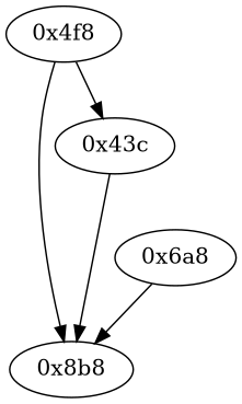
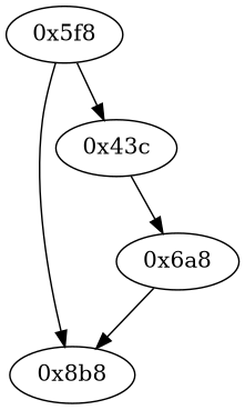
  strict digraph {
    "edge"="{}"
    file="/Users/mark/Documents/deobfus-2019-ccs/ALL-CFG/small-programs/1b-1-1-1-0-dc-0-0-0/1528_recovered.dot"
    "graph"="{u'file': u'/Users/mark/Documents/deobfus-2019-ccs/ALL-CFG/small-programs/1b-1-1-1-0-dc-0-0-0/1528_recovered.dot'}"
    "node"="{u'opcode': u''}"
    "0x8b8" [opcode="[u'mov', u'sub', u'pop']"]
    "0x6a8" [opcode="[u'ldr', u'ldr', u'ldr', u'ldr', u'mov', u'sub', u'cmp', u'mul', u'mov', u'mov', u'mvn', u'orr', u'cmn', u'mov', u'teq', u'mov', u'mov', u'cmn', u'mov', u'mov', u'b']"]
-   "0x5f8" [opcode="[u'push', u'add', u'sub', u'ldr', u'ldr', u'cmp', u'ldr', u'ldr', u'mvn', u'mov', u'ldr', u'str', u'ldr', u'str', u'ldr', u'ldr', u'ldr', u'add', u'str', u'ldr', u'add', u'str', u'b']" label="0x4f8"]
+   "0x5f8" [opcode="[u'push', u'add', u'sub', u'ldr', u'ldr', u'cmp', u'ldr', u'ldr', u'mvn', u'mov', u'ldr', u'str', u'ldr', u'str', u'ldr', u'ldr', u'ldr', u'add', u'str', u'ldr', u'add', u'str', u'b']"]
    n4 [label="0x43c" opcode="[u'ldr', u'ldr', u'ldr', u'ldr', u'ldr', u'mov', u'sub', u'cmp', u'sub', u'mov', u'add', u'mul', u'mov', u'mvn', u'orr', u'cmn', u'mov', u'teq', u'ldr', u'mov', u'cmn', u'mov', u'mov']"]
    "0x6a8" -> "0x8b8"
    "0x5f8" -> "0x8b8"
    "0x5f8" -> n4
-   n4 -> "0x8b8"
+   n4 -> "0x6a8"
  }
